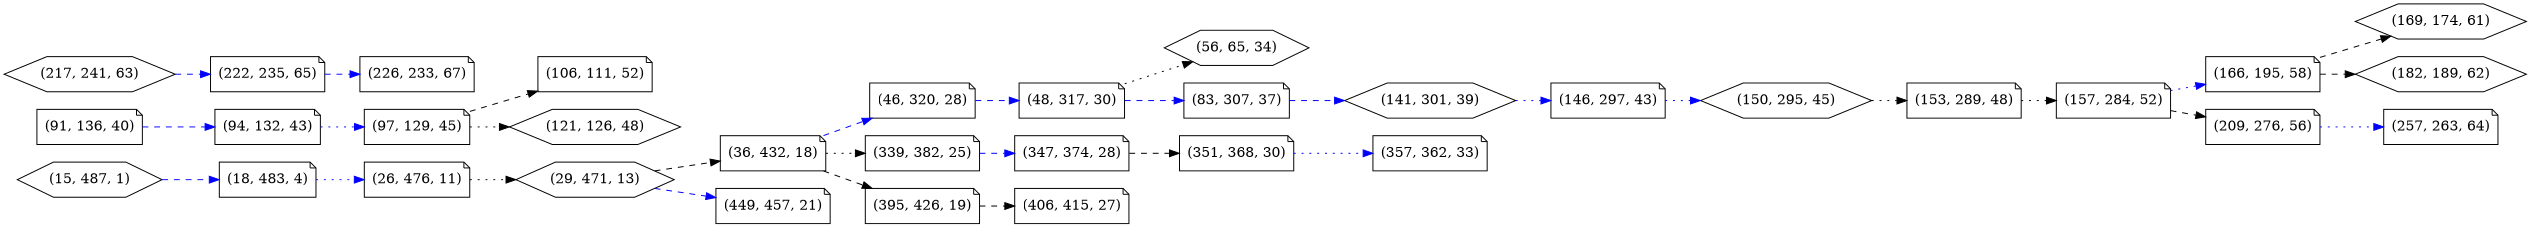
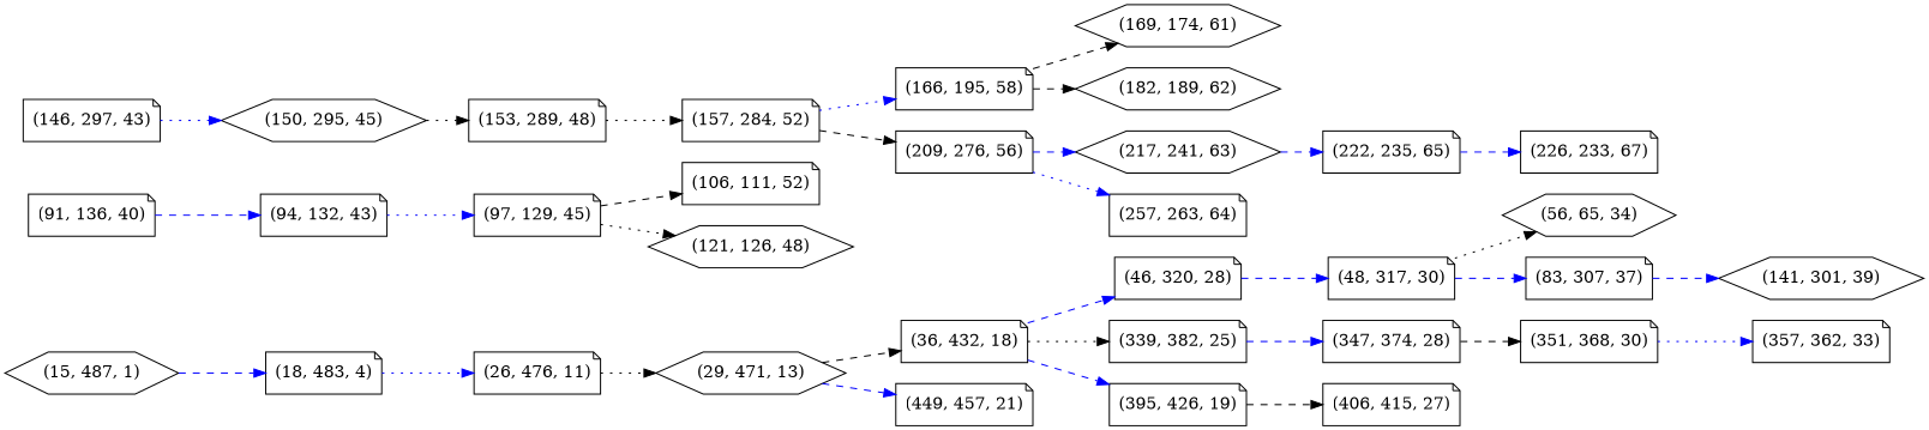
  digraph {
    rankdir=LR
    node [shape=note]
    edge [color=blue style=dashed]
    "(15, 487, 1)" [shape=hexagon]
    "(18, 483, 4)"
    "(26, 476, 11)"
    "(29, 471, 13)" [shape=hexagon]
    "(36, 432, 18)"
    "(449, 457, 21)"
    "(46, 320, 28)"
    "(339, 382, 25)"
    "(395, 426, 19)"
    "(48, 317, 30)"
    "(347, 374, 28)"
    "(406, 415, 27)"
    "(56, 65, 34)" [shape=hexagon]
    "(83, 307, 37)"
    "(141, 301, 39)" [shape=hexagon]
    "(91, 136, 40)"
    "(94, 132, 43)"
    "(146, 297, 43)"
    "(97, 129, 45)"
    "(106, 111, 52)"
    "(121, 126, 48)" [shape=hexagon]
    "(150, 295, 45)" [shape=hexagon]
    "(153, 289, 48)"
    "(157, 284, 52)"
    "(166, 195, 58)"
    "(209, 276, 56)"
    "(169, 174, 61)" [shape=hexagon]
    "(182, 189, 62)" [shape=hexagon]
    "(217, 241, 63)" [shape=hexagon]
    "(257, 263, 64)"
    "(222, 235, 65)"
    "(226, 233, 67)"
    "(351, 368, 30)"
    "(357, 362, 33)"
    "(15, 487, 1)" -> "(18, 483, 4)"
    "(18, 483, 4)" -> "(26, 476, 11)" [style=dotted]
    "(26, 476, 11)" -> "(29, 471, 13)" [color=black style=dotted]
    "(29, 471, 13)" -> "(36, 432, 18)" [color=black]
    "(29, 471, 13)" -> "(449, 457, 21)"
    "(36, 432, 18)" -> "(46, 320, 28)"
    "(36, 432, 18)" -> "(339, 382, 25)" [color=black style=dotted]
-   "(36, 432, 18)" -> "(395, 426, 19)" [color=black]
+   "(36, 432, 18)" -> "(395, 426, 19)"
    "(46, 320, 28)" -> "(48, 317, 30)"
    "(339, 382, 25)" -> "(347, 374, 28)"
    "(395, 426, 19)" -> "(406, 415, 27)" [color=black]
    "(48, 317, 30)" -> "(56, 65, 34)" [color=black style=dotted]
    "(48, 317, 30)" -> "(83, 307, 37)"
    "(347, 374, 28)" -> "(351, 368, 30)" [color=black]
    "(83, 307, 37)" -> "(141, 301, 39)"
-   "(141, 301, 39)" -> "(146, 297, 43)" [style=dotted]
    "(91, 136, 40)" -> "(94, 132, 43)"
    "(94, 132, 43)" -> "(97, 129, 45)" [style=dotted]
    "(146, 297, 43)" -> "(150, 295, 45)" [style=dotted]
    "(97, 129, 45)" -> "(106, 111, 52)" [color=black]
    "(97, 129, 45)" -> "(121, 126, 48)" [color=black style=dotted]
    "(150, 295, 45)" -> "(153, 289, 48)" [color=black style=dotted]
    "(153, 289, 48)" -> "(157, 284, 52)" [color=black style=dotted]
    "(157, 284, 52)" -> "(166, 195, 58)" [style=dotted]
    "(157, 284, 52)" -> "(209, 276, 56)" [color=black]
    "(166, 195, 58)" -> "(169, 174, 61)" [color=black]
    "(166, 195, 58)" -> "(182, 189, 62)" [color=black]
+   "(209, 276, 56)" -> "(217, 241, 63)"
    "(209, 276, 56)" -> "(257, 263, 64)" [style=dotted]
    "(217, 241, 63)" -> "(222, 235, 65)"
    "(222, 235, 65)" -> "(226, 233, 67)"
    "(351, 368, 30)" -> "(357, 362, 33)" [style=dotted]
  }
